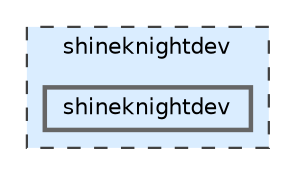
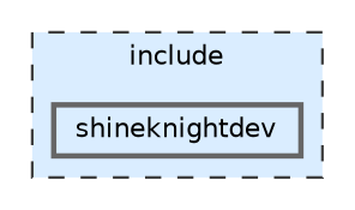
  digraph {
    compound=true
    n1 [color=gray40 fillcolor="#daedff" fontname=Helvetica fontsize=10 height=0.2 label=shineknightdev shape=box style="filled,bold" width=0.4]
    subgraph cluster_1 {
      bgcolor="#daedff"
      fontname=Helvetica
      fontsize=10
-     label=shineknightdev
+     label=include
      pencolor=grey25
      style="filled,dashed"
      n1
    }
  }
